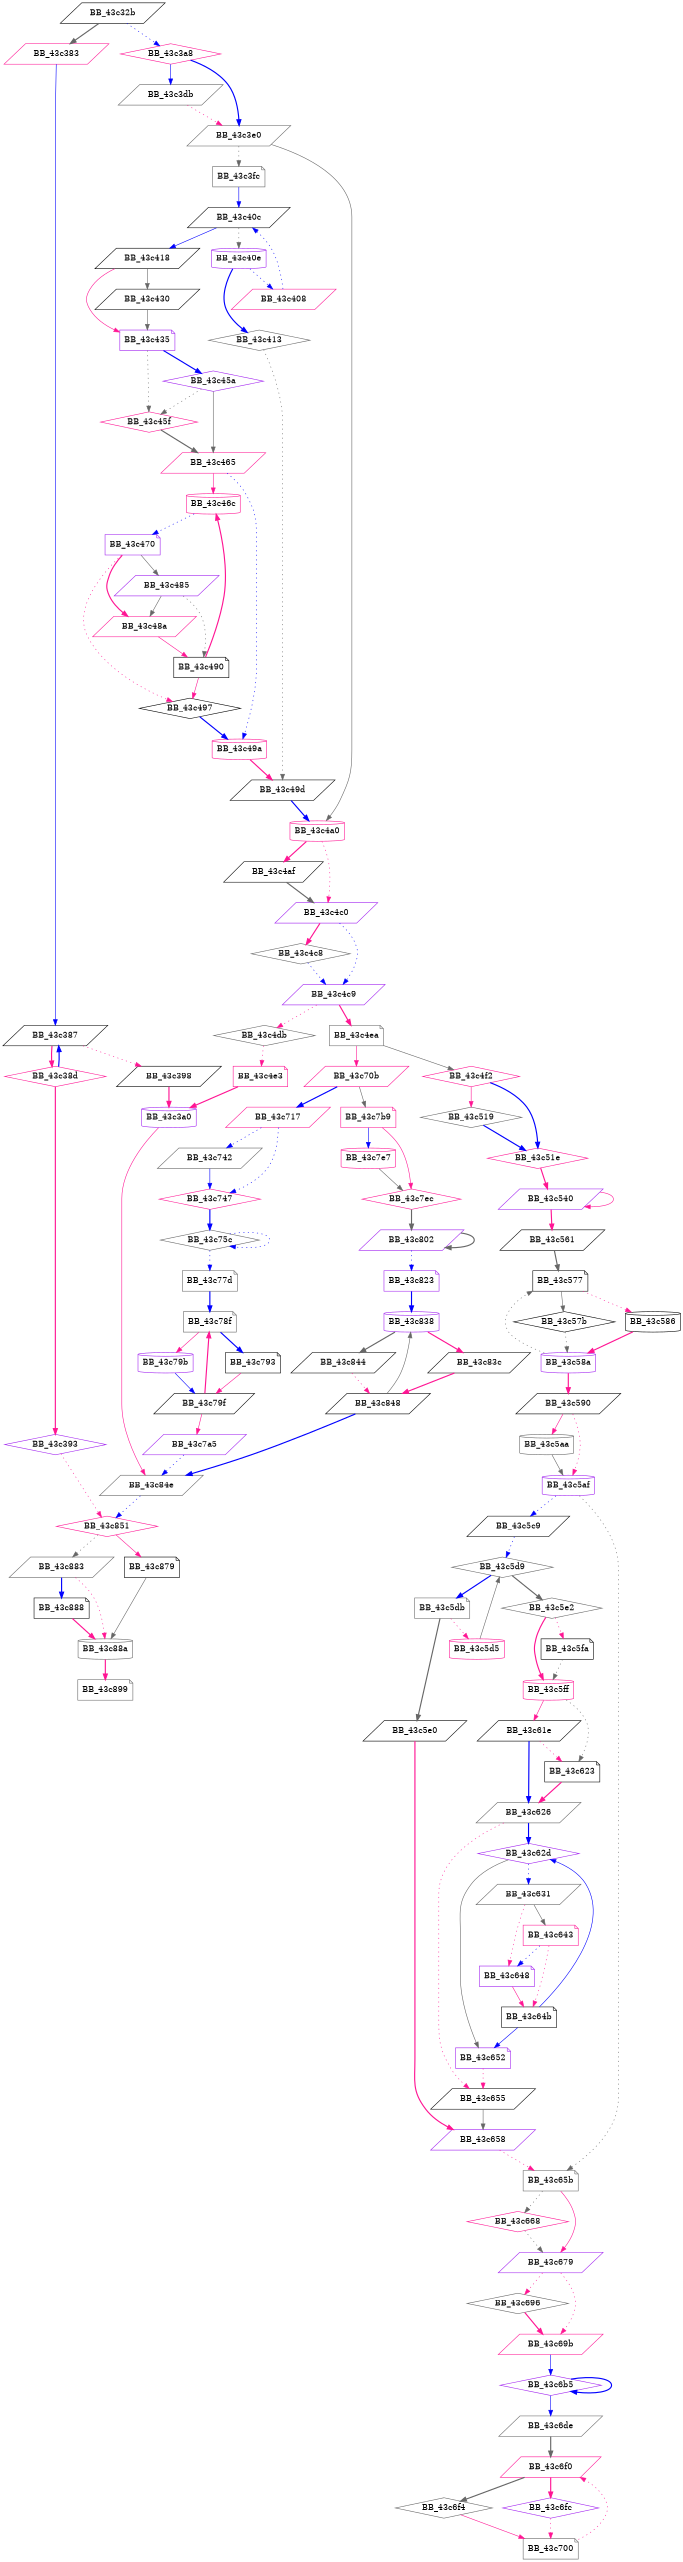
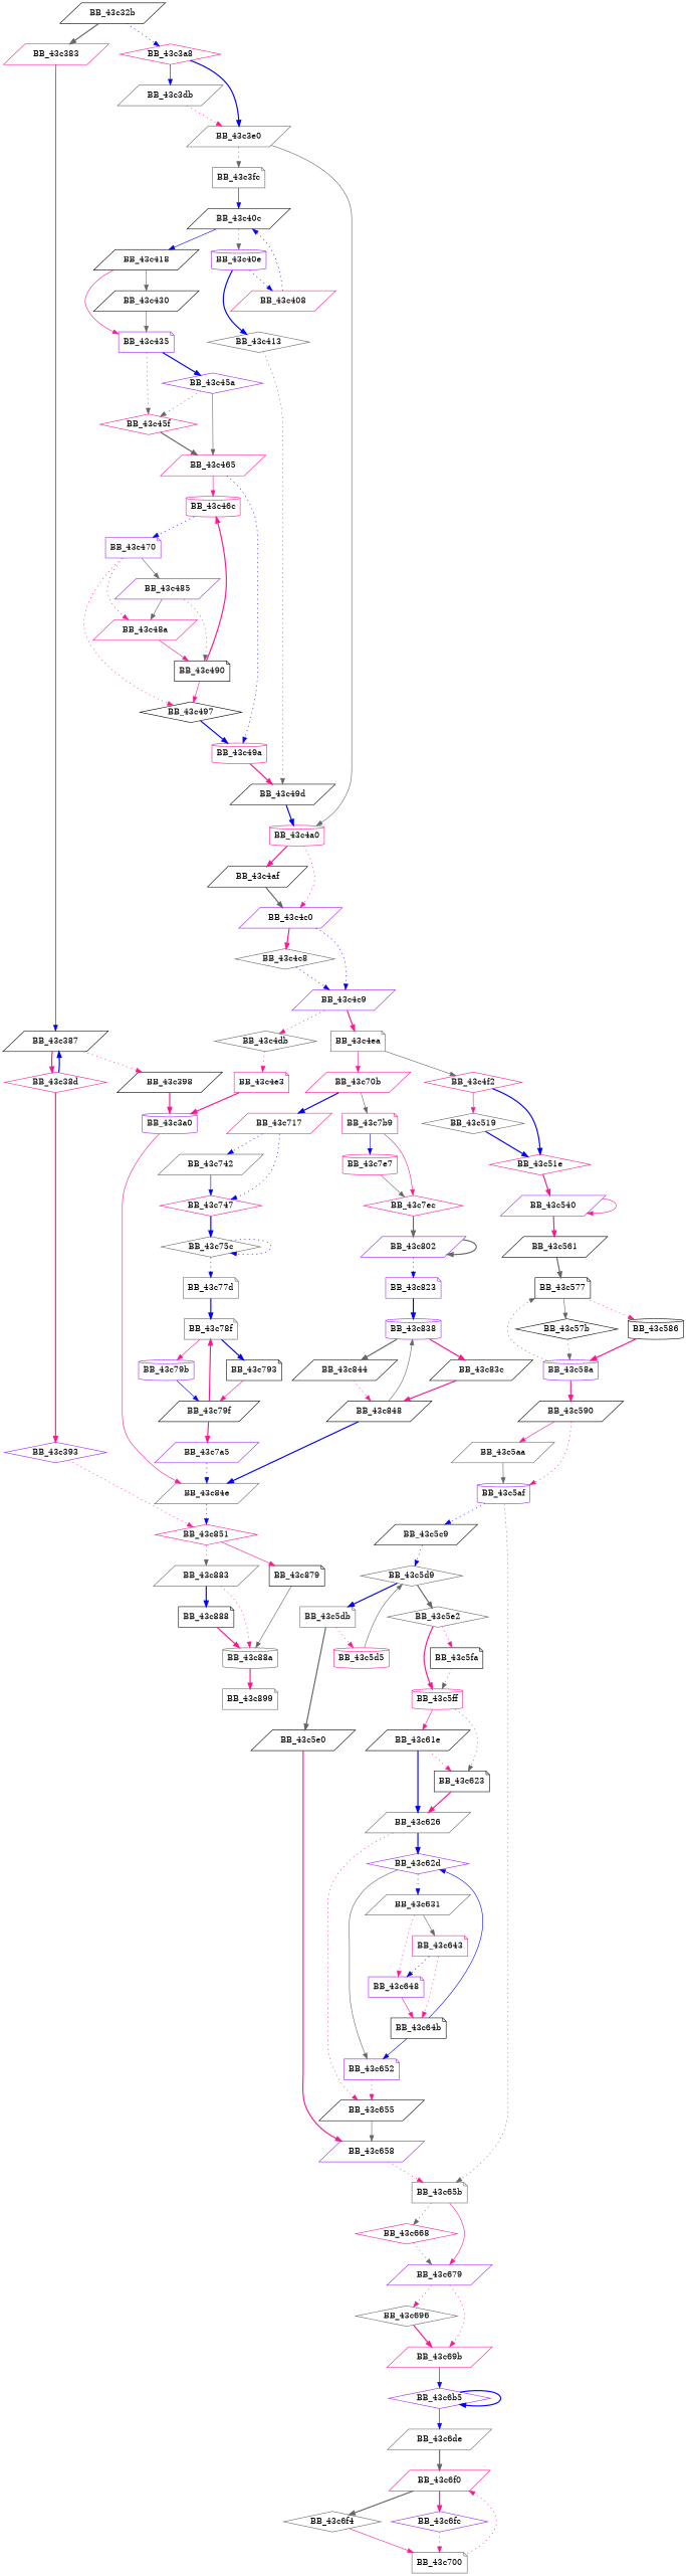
  digraph {
    node [color=black shape=parallelogram]
    edge [color=deeppink style=dotted]
    BB_43c383 [color=deeppink]
    BB_43c32b
    BB_43c3a8 [color=deeppink shape=diamond]
    BB_43c387
    BB_43c3db [color=gray40]
    BB_43c3e0 [color=gray40]
    BB_43c38d [color=deeppink shape=diamond]
    BB_43c398
    BB_43c3fc [color=gray40 shape=note]
    BB_43c4a0 [color=deeppink shape=cylinder]
    BB_43c393 [color=purple shape=diamond]
    BB_43c3a0 [color=purple shape=cylinder]
    BB_43c851 [color=deeppink shape=diamond]
    BB_43c84e [color=gray40]
    BB_43c879 [shape=note]
    BB_43c883 [color=gray40]
    BB_43c88a [color=gray40 shape=cylinder]
    BB_43c888 [shape=note]
    BB_43c40c
    BB_43c4af
    BB_43c4c0 [color=purple]
    BB_43c40e [color=purple shape=cylinder]
    BB_43c418
    BB_43c4c8 [color=gray40 shape=diamond]
    BB_43c4c9 [color=purple]
    BB_43c408 [color=deeppink]
    BB_43c413 [color=gray40 shape=diamond]
    BB_43c430
    BB_43c435 [color=purple shape=note]
    BB_43c49d
    BB_43c45a [color=purple shape=diamond]
    BB_43c45f [color=deeppink shape=diamond]
    BB_43c465 [color=deeppink]
    BB_43c46c [color=deeppink shape=cylinder]
    BB_43c49a [color=deeppink shape=cylinder]
    BB_43c470 [color=purple shape=note]
    BB_43c497 [shape=diamond]
    BB_43c485 [color=purple]
    BB_43c48a [color=deeppink]
    BB_43c490 [shape=note]
    BB_43c4db [color=gray40 shape=diamond]
    BB_43c4ea [color=gray40 shape=note]
    BB_43c4e3 [color=deeppink shape=note]
    BB_43c4f2 [color=deeppink shape=diamond]
    BB_43c70b [color=deeppink]
    BB_43c519 [color=gray40 shape=diamond]
    BB_43c51e [color=deeppink shape=diamond]
    BB_43c717 [color=deeppink]
    BB_43c7b9 [color=deeppink shape=note]
    BB_43c540 [color=purple]
    BB_43c742 [color=gray40]
    BB_43c747 [color=deeppink shape=diamond]
    BB_43c7e7 [color=deeppink shape=cylinder]
    BB_43c7ec [color=deeppink shape=diamond]
    BB_43c561
    BB_43c577 [shape=note]
    BB_43c57b [shape=diamond]
    BB_43c586 [shape=cylinder]
    BB_43c58a [color=purple shape=cylinder]
    BB_43c590
-   BB_43c5aa [color=gray40 shape=cylinder]
+   BB_43c5aa [color=gray40]
    BB_43c5af [color=purple shape=cylinder]
    BB_43c5c9
    BB_43c65b [color=gray40 shape=note]
    BB_43c5d9 [color=gray40 shape=diamond]
    BB_43c668 [color=deeppink shape=diamond]
    BB_43c679 [color=purple]
    BB_43c5db [color=gray40 shape=note]
    BB_43c5e2 [color=gray40 shape=diamond]
    BB_43c696 [color=gray40 shape=diamond]
    BB_43c69b [color=deeppink]
    BB_43c5d5 [color=deeppink shape=cylinder]
    BB_43c5e0
    BB_43c5fa [shape=note]
    BB_43c5ff [color=deeppink shape=cylinder]
    BB_43c658 [color=purple]
    BB_43c61e
    BB_43c623 [shape=note]
    BB_43c626 [color=gray40]
    BB_43c62d [color=purple shape=diamond]
    BB_43c655
    BB_43c631 [color=gray40]
    BB_43c652 [color=purple shape=note]
    BB_43c643 [color=deeppink shape=note]
    BB_43c648 [color=purple shape=note]
    BB_43c64b [shape=note]
    BB_43c6b5 [color=purple shape=diamond]
    BB_43c6de [color=gray40]
    BB_43c6f0 [color=deeppink]
    BB_43c6f4 [color=gray40 shape=diamond]
    BB_43c6fc [color=purple shape=diamond]
    BB_43c700 [color=gray40 shape=note]
    BB_43c75c [color=gray40 shape=diamond]
    BB_43c802 [color=purple]
    BB_43c77d [color=gray40 shape=note]
    BB_43c78f [color=gray40 shape=note]
    BB_43c793 [shape=note]
    BB_43c79b [color=purple shape=cylinder]
    BB_43c79f
    BB_43c7a5 [color=purple]
    BB_43c823 [color=purple shape=note]
    BB_43c838 [color=purple shape=cylinder]
    BB_43c83c
    BB_43c844
    BB_43c848
    BB_43c899 [color=gray40 shape=note]
    BB_43c383 -> BB_43c387 [color=blue style=solid]
    BB_43c32b -> BB_43c383 [color=gray40 style=bold]
    BB_43c32b -> BB_43c3a8 [color=blue]
    BB_43c3a8 -> BB_43c3db [color=blue style=solid]
    BB_43c3a8 -> BB_43c3e0 [color=blue style=bold]
    BB_43c387 -> BB_43c38d [style=bold]
    BB_43c387 -> BB_43c398
    BB_43c3db -> BB_43c3e0
    BB_43c3e0 -> BB_43c3fc [color=gray40]
    BB_43c3e0 -> BB_43c4a0 [color=gray40 style=solid]
    BB_43c38d -> BB_43c387 [color=blue style=bold]
    BB_43c38d -> BB_43c393 [style=bold]
    BB_43c398 -> BB_43c3a0 [style=bold]
    BB_43c3fc -> BB_43c40c [color=blue style=solid]
    BB_43c4a0 -> BB_43c4af [style=bold]
    BB_43c4a0 -> BB_43c4c0
    BB_43c393 -> BB_43c851
    BB_43c3a0 -> BB_43c84e [style=solid]
    BB_43c851 -> BB_43c879 [style=solid]
    BB_43c851 -> BB_43c883 [color=gray40]
    BB_43c84e -> BB_43c851 [color=blue]
    BB_43c879 -> BB_43c88a [color=gray40 style=solid]
    BB_43c883 -> BB_43c88a
    BB_43c883 -> BB_43c888 [color=blue style=bold]
    BB_43c88a -> BB_43c899 [style=bold]
    BB_43c888 -> BB_43c88a [style=bold]
    BB_43c40c -> BB_43c40e [color=gray40]
    BB_43c40c -> BB_43c418 [color=blue style=solid]
    BB_43c4af -> BB_43c4c0 [color=gray40 style=bold]
    BB_43c4c0 -> BB_43c4c8 [style=bold]
    BB_43c4c0 -> BB_43c4c9 [color=blue]
    BB_43c40e -> BB_43c408 [color=blue]
    BB_43c40e -> BB_43c413 [color=blue style=bold]
    BB_43c418 -> BB_43c430 [color=gray40 style=solid]
    BB_43c418 -> BB_43c435 [style=solid]
    BB_43c4c8 -> BB_43c4c9 [color=blue]
    BB_43c4c9 -> BB_43c4db
    BB_43c4c9 -> BB_43c4ea [style=bold]
    BB_43c408 -> BB_43c40c [color=blue]
    BB_43c413 -> BB_43c49d [color=gray40]
    BB_43c430 -> BB_43c435 [color=gray40 style=solid]
    BB_43c435 -> BB_43c45a [color=blue style=bold]
    BB_43c435 -> BB_43c45f [color=gray40]
    BB_43c49d -> BB_43c4a0 [color=blue style=bold]
    BB_43c45a -> BB_43c45f [color=gray40]
    BB_43c45a -> BB_43c465 [color=gray40 style=solid]
    BB_43c45f -> BB_43c465 [color=gray40 style=bold]
    BB_43c465 -> BB_43c46c [style=solid]
    BB_43c465 -> BB_43c49a [color=blue]
    BB_43c46c -> BB_43c470 [color=blue]
    BB_43c49a -> BB_43c49d [style=bold]
    BB_43c470 -> BB_43c497
    BB_43c470 -> BB_43c485 [color=gray40 style=solid]
-   BB_43c470 -> BB_43c48a [style=bold]
+   BB_43c470 -> BB_43c48a
    BB_43c497 -> BB_43c49a [color=blue style=bold]
    BB_43c485 -> BB_43c48a [color=gray40 style=solid]
    BB_43c485 -> BB_43c490 [color=gray40]
    BB_43c48a -> BB_43c490 [style=solid]
    BB_43c490 -> BB_43c46c [style=bold]
    BB_43c490 -> BB_43c497 [style=solid]
    BB_43c4db -> BB_43c4e3
    BB_43c4ea -> BB_43c4f2 [color=gray40 style=solid]
    BB_43c4ea -> BB_43c70b [style=solid]
    BB_43c4e3 -> BB_43c3a0 [style=bold]
    BB_43c4f2 -> BB_43c519 [style=solid]
    BB_43c4f2 -> BB_43c51e [color=blue style=bold]
    BB_43c70b -> BB_43c717 [color=blue style=bold]
    BB_43c70b -> BB_43c7b9 [color=gray40 style=solid]
    BB_43c519 -> BB_43c51e [color=blue style=bold]
    BB_43c51e -> BB_43c540 [style=bold]
    BB_43c717 -> BB_43c742 [color=blue]
    BB_43c717 -> BB_43c747 [color=blue]
    BB_43c7b9 -> BB_43c7e7 [color=blue style=solid]
    BB_43c7b9 -> BB_43c7ec [style=solid]
    BB_43c540 -> BB_43c540 [style=solid]
    BB_43c540 -> BB_43c561 [style=bold]
    BB_43c742 -> BB_43c747 [color=blue style=solid]
    BB_43c747 -> BB_43c75c [color=blue style=bold]
    BB_43c7e7 -> BB_43c7ec [color=gray40 style=solid]
    BB_43c7ec -> BB_43c802 [color=gray40 style=bold]
    BB_43c561 -> BB_43c577 [color=gray40 style=bold]
    BB_43c577 -> BB_43c57b [color=gray40 style=solid]
    BB_43c577 -> BB_43c586
    BB_43c57b -> BB_43c58a [color=gray40]
    BB_43c586 -> BB_43c58a [style=bold]
    BB_43c58a -> BB_43c577 [color=gray40]
    BB_43c58a -> BB_43c590 [style=bold]
    BB_43c590 -> BB_43c5aa [style=solid]
    BB_43c590 -> BB_43c5af
    BB_43c5aa -> BB_43c5af [color=gray40 style=solid]
    BB_43c5af -> BB_43c5c9 [color=blue]
    BB_43c5af -> BB_43c65b [color=gray40]
    BB_43c5c9 -> BB_43c5d9 [color=blue]
    BB_43c65b -> BB_43c668 [color=gray40]
    BB_43c65b -> BB_43c679 [style=solid]
    BB_43c5d9 -> BB_43c5db [color=blue style=bold]
    BB_43c5d9 -> BB_43c5e2 [color=gray40 style=bold]
    BB_43c668 -> BB_43c679 [color=gray40]
    BB_43c679 -> BB_43c696
    BB_43c679 -> BB_43c69b
    BB_43c5db -> BB_43c5d5
    BB_43c5db -> BB_43c5e0 [color=gray40 style=bold]
    BB_43c5e2 -> BB_43c5fa
    BB_43c5e2 -> BB_43c5ff [style=bold]
    BB_43c696 -> BB_43c69b [style=bold]
    BB_43c69b -> BB_43c6b5 [color=blue style=solid]
    BB_43c5d5 -> BB_43c5d9 [color=gray40 style=solid]
    BB_43c5e0 -> BB_43c658 [style=bold]
    BB_43c5fa -> BB_43c5ff [color=gray40]
    BB_43c5ff -> BB_43c61e [style=solid]
    BB_43c5ff -> BB_43c623 [color=gray40]
    BB_43c658 -> BB_43c65b
    BB_43c61e -> BB_43c623
    BB_43c61e -> BB_43c626 [color=blue style=bold]
    BB_43c623 -> BB_43c626 [style=bold]
    BB_43c626 -> BB_43c62d [color=blue style=bold]
    BB_43c626 -> BB_43c655
    BB_43c62d -> BB_43c631 [color=blue]
    BB_43c62d -> BB_43c652 [color=gray40 style=solid]
    BB_43c655 -> BB_43c658 [color=gray40 style=solid]
    BB_43c631 -> BB_43c643 [color=gray40 style=solid]
    BB_43c631 -> BB_43c648
    BB_43c652 -> BB_43c655
    BB_43c643 -> BB_43c648 [color=blue]
    BB_43c643 -> BB_43c64b
    BB_43c648 -> BB_43c64b [style=solid]
    BB_43c64b -> BB_43c62d [color=blue style=solid]
    BB_43c64b -> BB_43c652 [color=blue style=solid]
    BB_43c6b5 -> BB_43c6b5 [color=blue style=bold]
    BB_43c6b5 -> BB_43c6de [color=blue style=solid]
    BB_43c6de -> BB_43c6f0 [color=gray40 style=bold]
    BB_43c6f0 -> BB_43c6f4 [color=gray40 style=bold]
    BB_43c6f0 -> BB_43c6fc [style=bold]
    BB_43c6f4 -> BB_43c700 [style=solid]
    BB_43c6fc -> BB_43c700
    BB_43c700 -> BB_43c6f0
    BB_43c75c -> BB_43c75c [color=blue]
    BB_43c75c -> BB_43c77d [color=blue]
    BB_43c802 -> BB_43c802 [color=gray40 style=bold]
    BB_43c802 -> BB_43c823 [color=blue]
    BB_43c77d -> BB_43c78f [color=blue style=bold]
    BB_43c78f -> BB_43c793 [color=blue style=bold]
    BB_43c78f -> BB_43c79b [style=solid]
    BB_43c793 -> BB_43c79f [style=solid]
    BB_43c79b -> BB_43c79f [color=blue style=solid]
    BB_43c79f -> BB_43c78f [style=bold]
-   BB_43c79f -> BB_43c7a5 [style=solid]
+   BB_43c79f -> BB_43c7a5 [style=bold]
    BB_43c7a5 -> BB_43c84e [color=blue]
    BB_43c823 -> BB_43c838 [color=blue style=bold]
    BB_43c838 -> BB_43c83c [style=bold]
    BB_43c838 -> BB_43c844 [color=gray40 style=bold]
    BB_43c83c -> BB_43c848 [style=bold]
    BB_43c844 -> BB_43c848
    BB_43c848 -> BB_43c84e [color=blue style=bold]
    BB_43c848 -> BB_43c838 [color=gray40 style=solid]
  }
